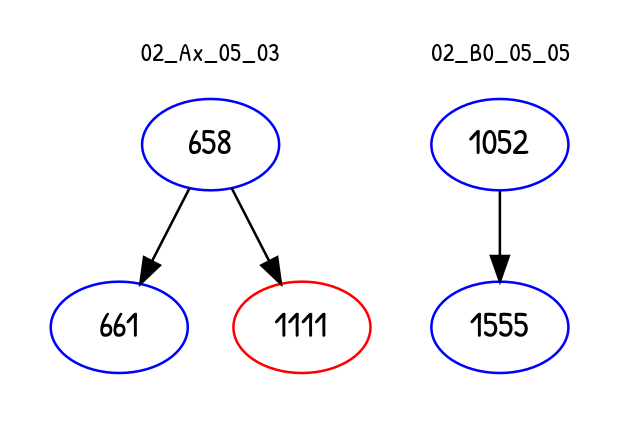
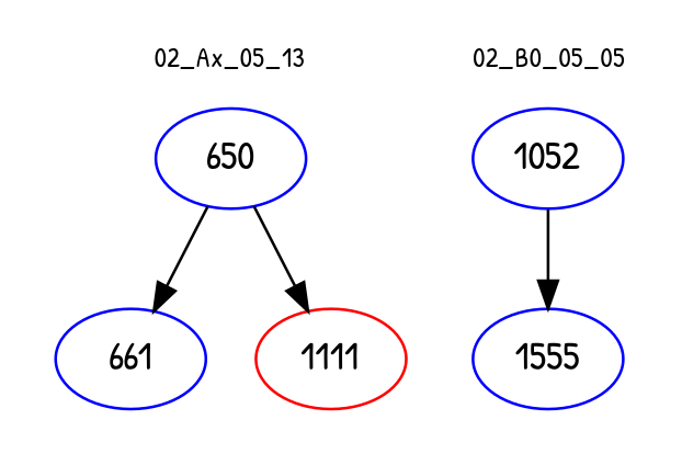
  digraph {
    fontname="Patrick Hand"
    node [color=blue fontname="Patrick Hand"]
    edge [color=black fontname="Patrick Hand"]
-   n1 [label=658]
+   n1 [label=650]
    n2 [label=661]
    n3 [color=red label=1111]
    n4 [label=1052]
    n5 [label=1555]
    subgraph cluster_1 {
      color=white
      fontsize=10
-     label="02_Ax_05_03"
+     label="02_Ax_05_13"
      n1
      n2
      n3
    }
    subgraph cluster_2 {
      color=white
      fontsize=10
      label="02_B0_05_05"
      n4
      n5
    }
    n1 -> n2
    n1 -> n3
    n4 -> n5
  }
